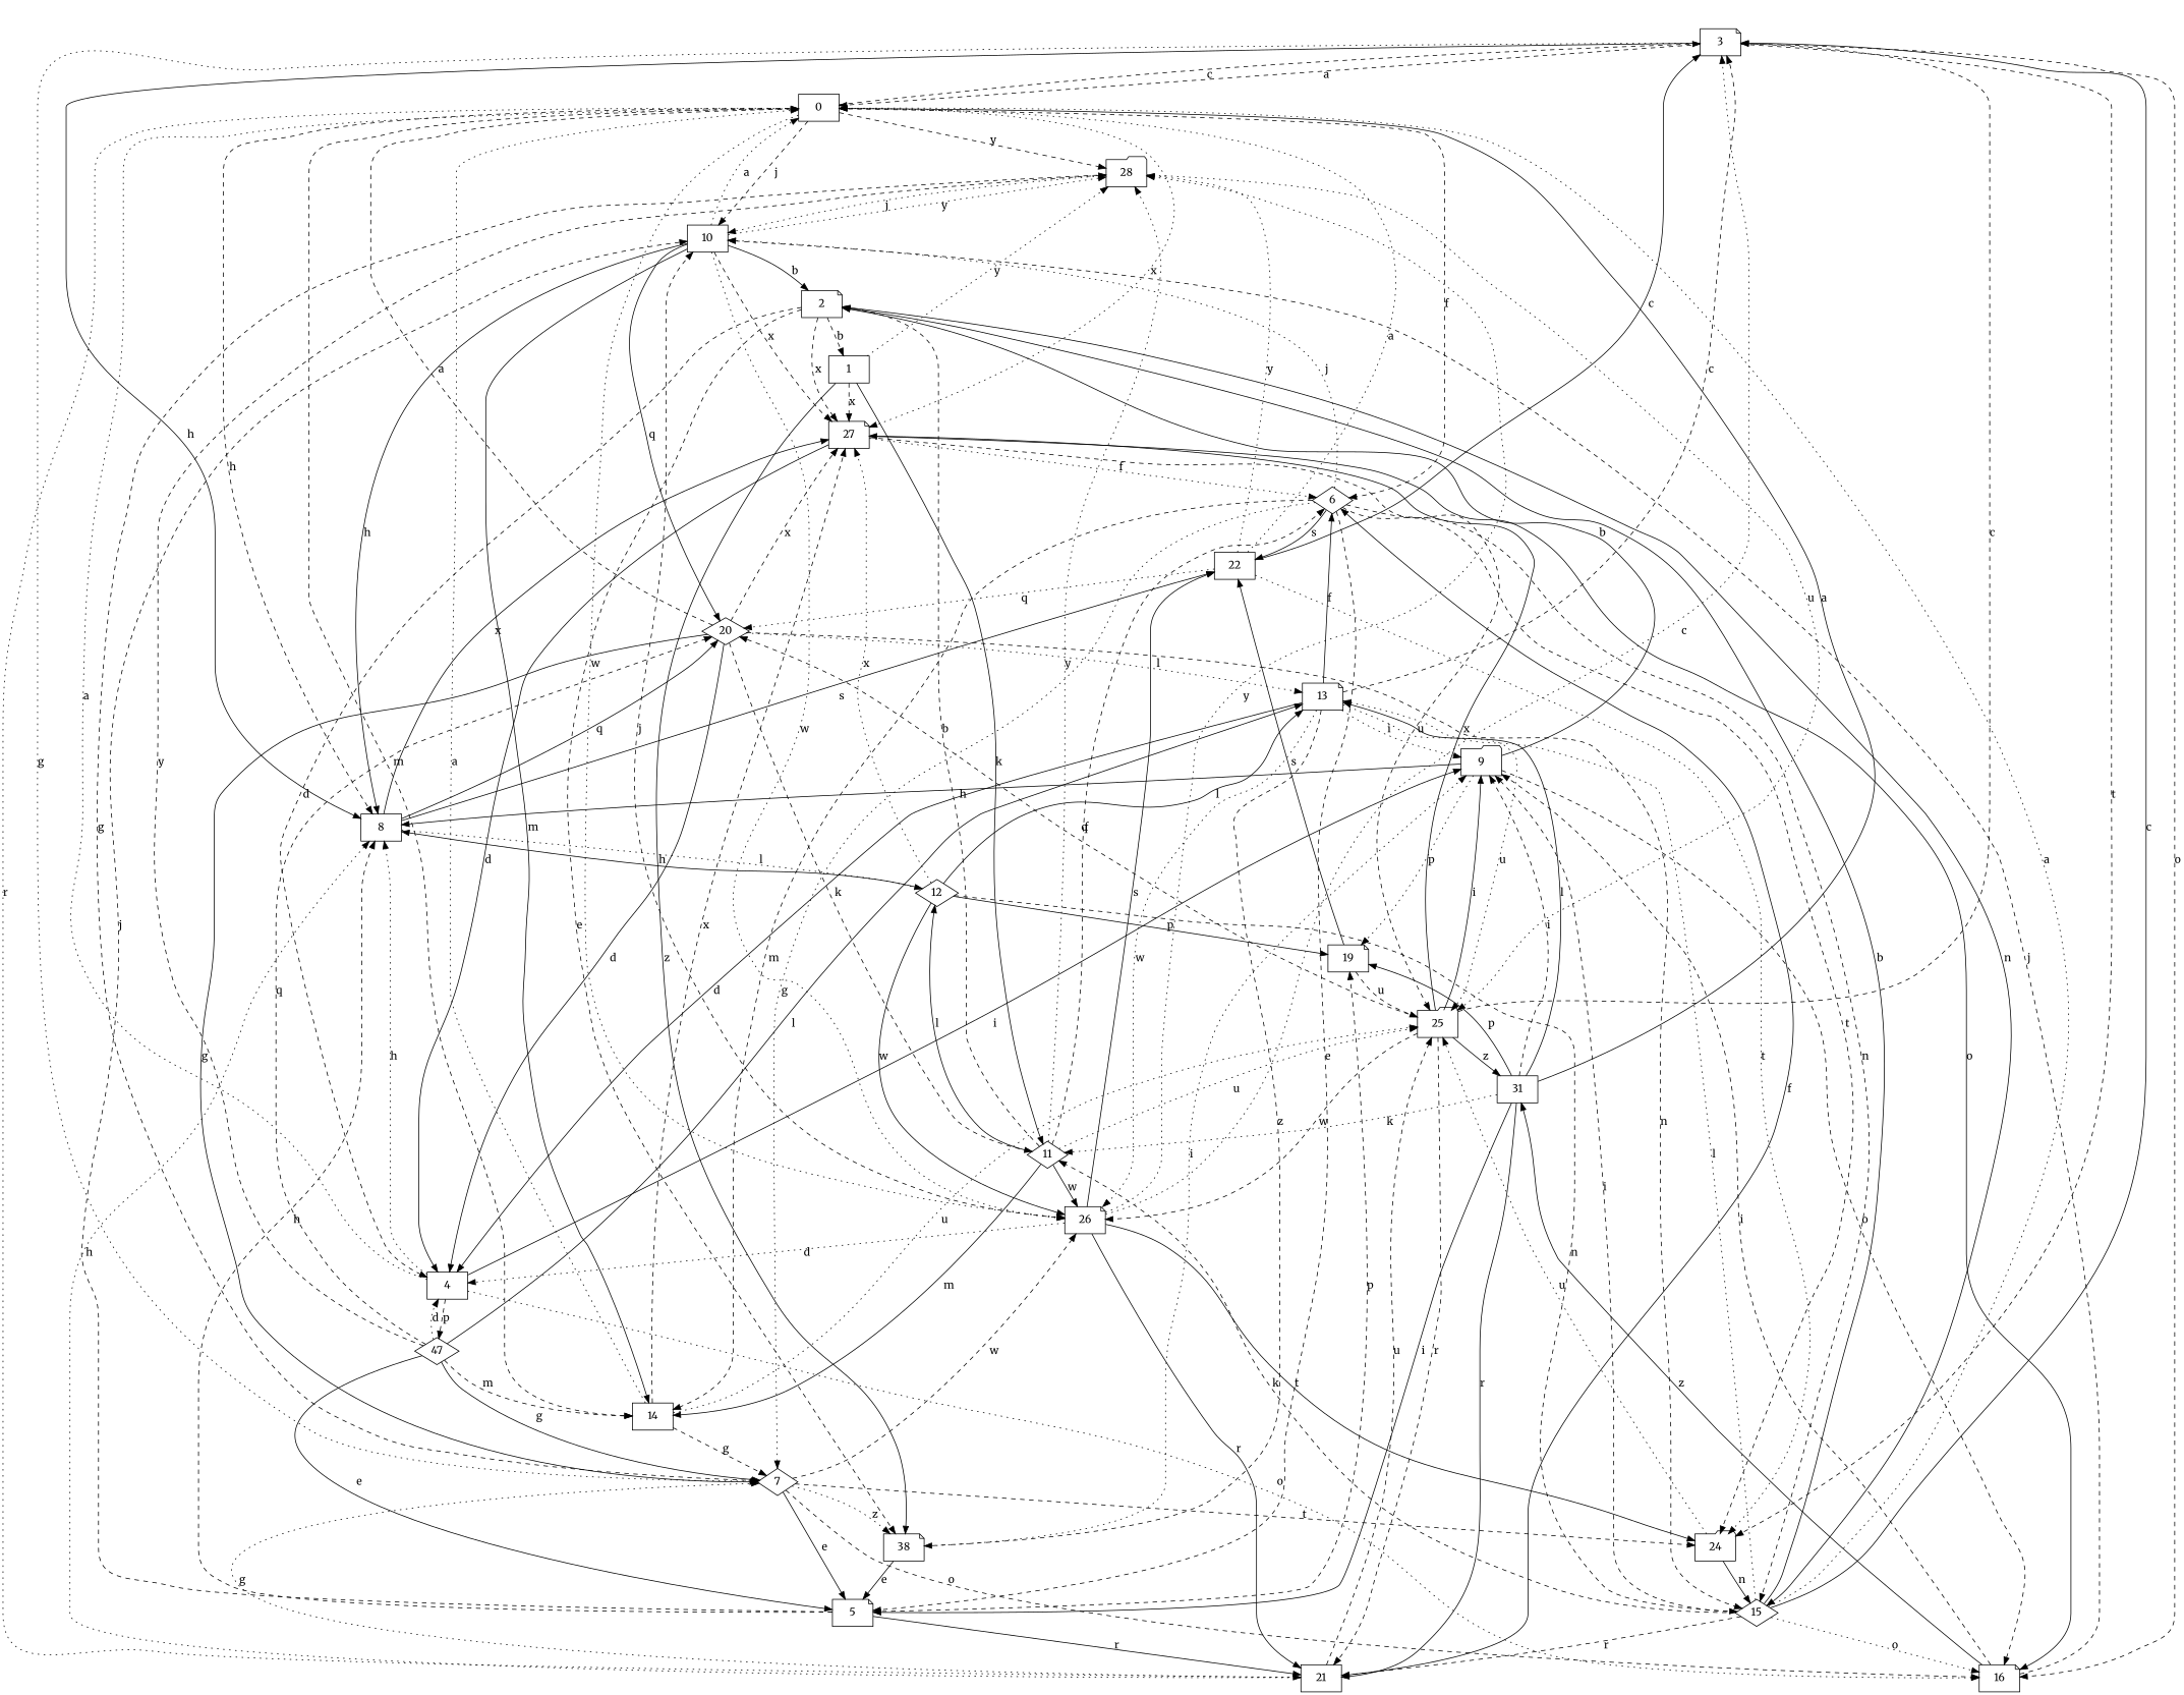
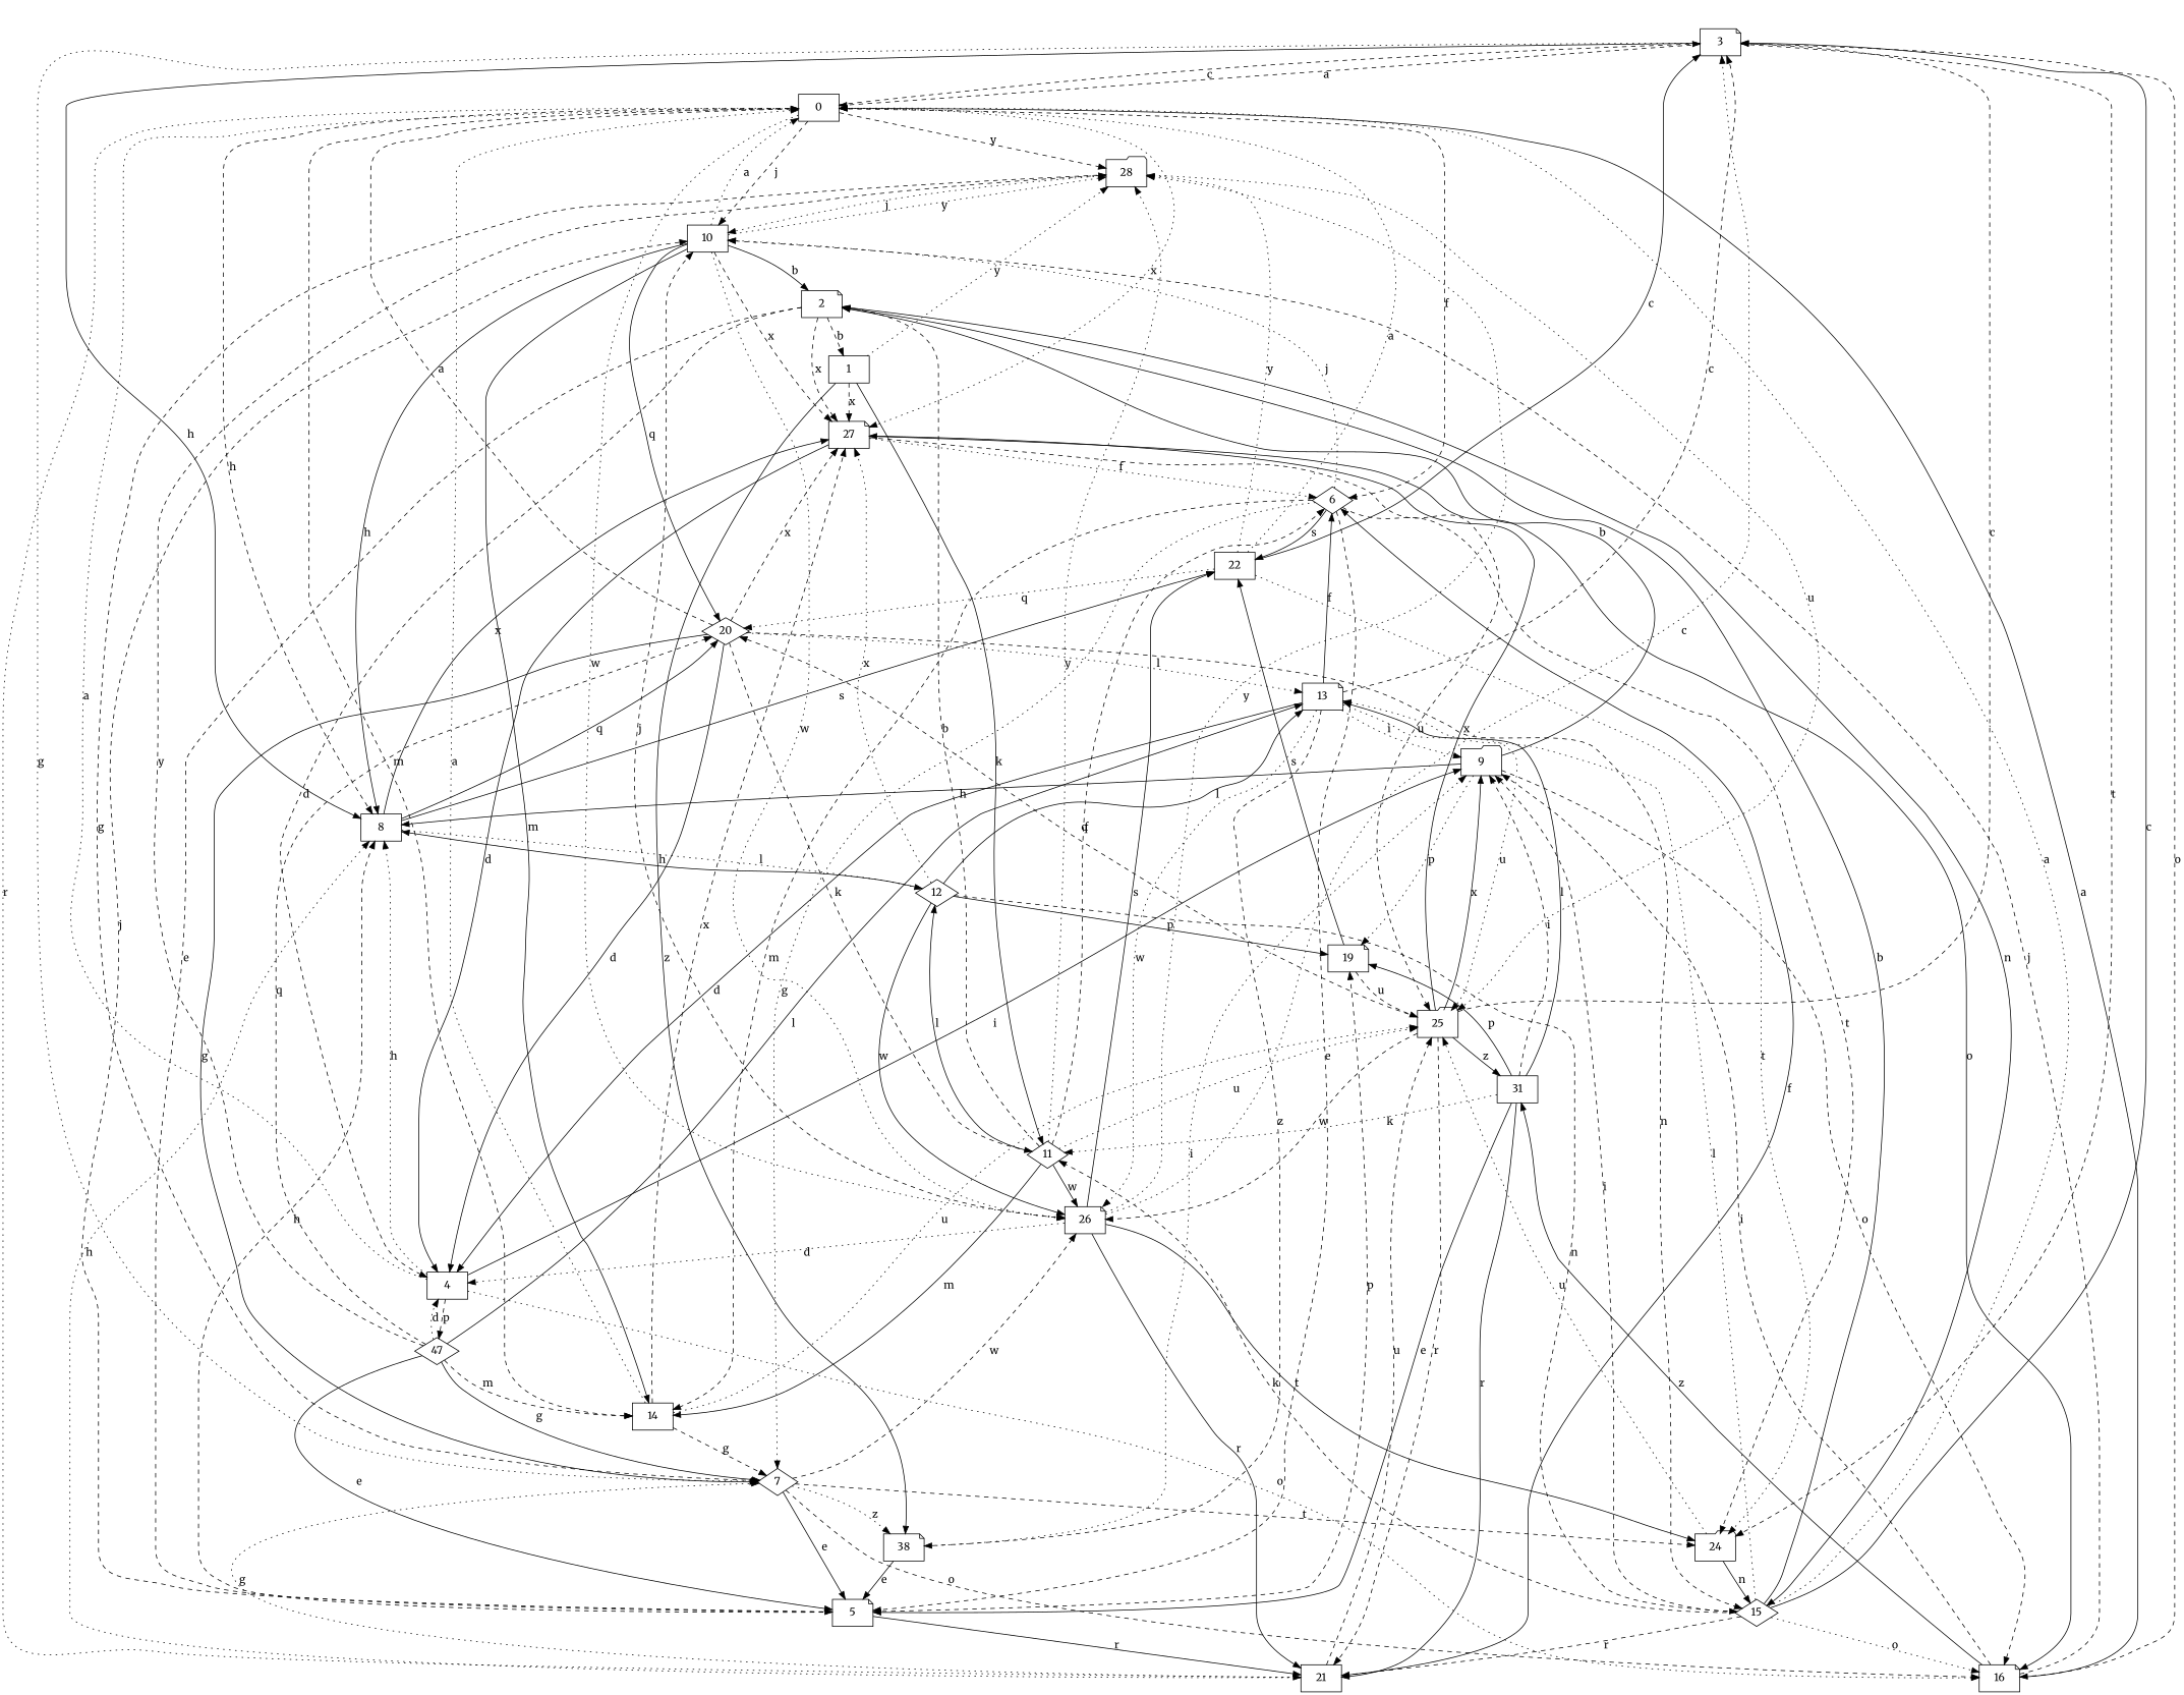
  strict digraph {
    fontname=Merriweather
    node [fontname=Merriweather shape=note]
    edge [fontname=Merriweather style=dashed]
    3
    0 [shape=box]
    6 [shape=diamond]
    8 [shape=box]
    10 [shape=box]
    14 [shape=box]
    21 [shape=box]
    26
    27
    28 [shape=folder]
    7 [shape=diamond]
    16
    24 [shape=folder]
    5
    15 [shape=diamond]
    22 [shape=box]
    12 [shape=diamond]
    20 [shape=diamond]
    2
    25 [shape=folder]
    4 [shape=box]
    1 [shape=box]
    11 [shape=diamond]
    n24 [label=38]
    9 [shape=folder]
    n26 [label=47 shape=diamond]
    19
    13
    31 [shape=box]
    3 -> 0 [label=a]
    3 -> 8 [label=h style=solid]
    3 -> 7 [label=g style=dotted]
    3 -> 16 [label=o]
    3 -> 24 [label=t]
    0 -> 3 [label=c]
    0 -> 6 [label=f]
    0 -> 8 [label=h]
    0 -> 10 [label=j]
    0 -> 14 [label=m]
    0 -> 21 [label=r style=dotted]
    0 -> 26 [label=w style=dotted]
    0 -> 27 [label=x style=dotted]
    0 -> 28 [label=y]
    6 -> 10 [label=j style=dotted]
    6 -> 14 [label=m]
    6 -> 7 [label=g style=dotted]
    6 -> 24 [label=t]
    6 -> 5 [label=e]
-   6 -> 15 [label=n]
    6 -> 22 [label=s style=solid]
    8 -> 27 [label=x style=solid]
    8 -> 22 [label=s style=solid]
    8 -> 12 [label=l style=dotted]
    8 -> 20 [label=q style=solid]
    10 -> 0 [label=a style=dotted]
    10 -> 8 [label=h style=solid]
    10 -> 14 [label=m style=solid]
    10 -> 26 [label=w style=dotted]
    10 -> 27 [label=x]
    10 -> 28 [label=y style=dotted]
    10 -> 20 [label=q style=solid]
    10 -> 2 [label=b style=solid]
    14 -> 0 [label=a style=dotted]
    14 -> 27 [label=x]
    14 -> 7 [label=g]
    14 -> 25 [label=u style=dotted]
    21 -> 6 [label=f style=solid]
    21 -> 8 [label=h style=dotted]
    21 -> 7 [label=g style=dotted]
    21 -> 25 [label=u]
    26 -> 3 [label=c style=dotted]
    26 -> 10 [label=j]
    26 -> 21 [label=r style=solid]
    26 -> 28 [label=y style=dotted]
    26 -> 24 [label=t style=solid]
    26 -> 22 [label=s style=solid]
    26 -> 4 [label=d style=dotted]
    27 -> 6 [label=f style=dotted]
    27 -> 16 [label=o style=solid]
    27 -> 25 [label=u]
    27 -> 4 [label=d style=solid]
    28 -> 10 [label=j style=dotted]
    28 -> 7 [label=g]
    28 -> 25 [label=u style=dotted]
    7 -> 26 [label=w]
    7 -> 16 [label=o]
    7 -> 24 [label=t]
    7 -> 5 [label=e style=solid]
    7 -> n24 [label=z style=dotted]
-   31 -> 0 [label=a style=solid]
+   16 -> 0 [label=a style=solid]
    16 -> 10 [label=j]
    16 -> 9 [label=i]
    16 -> 31 [label=z style=solid]
    24 -> 15 [label=n style=solid]
    24 -> 25 [label=u style=dotted]
    5 -> 8 [label=h]
    5 -> 10 [label=j]
    5 -> 21 [label=r style=solid]
    5 -> 19 [label=p]
    15 -> 3 [label=c style=solid]
    15 -> 0 [label=a style=dotted]
    15 -> 21 [label=r]
    15 -> 16 [label=o style=dotted]
    15 -> 2 [label=b style=solid]
    15 -> 11 [label=k]
    15 -> 9 [label=i]
    15 -> 13 [label=l style=dotted]
    22 -> 3 [label=c style=solid]
    22 -> 0 [label=a style=dotted]
    22 -> 28 [label=y style=dotted]
    22 -> 24 [label=t style=dotted]
    22 -> 20 [label=q style=dotted]
    12 -> 8 [label=h style=solid]
    12 -> 26 [label=w style=solid]
    12 -> 27 [label=x style=dotted]
    12 -> 15 [label=n]
    12 -> 19 [label=p style=solid]
    12 -> 13 [label=l style=solid]
    20 -> 0 [label=a]
    20 -> 27 [label=x]
    20 -> 7 [label=g style=solid]
    20 -> 15 [label=n]
    20 -> 4 [label=d style=solid]
    20 -> 11 [label=k]
    20 -> 13 [label=l style=dotted]
    2 -> 27 [label=x]
-   2 -> n24 [label=e]
+   2 -> 5 [label=e]
    2 -> 15 [label=n style=solid]
    2 -> 4 [label=d]
    2 -> 1 [label=b]
    25 -> 3 [label=c]
    25 -> 21 [label=r]
    25 -> 26 [label=w]
    25 -> 27 [label=x style=solid]
    25 -> 20 [label=q]
-   25 -> 9 [label=i style=solid]
+   25 -> 9 [label=x style=solid]
    25 -> 31 [label=z style=solid]
    4 -> 0 [label=a style=dotted]
    4 -> 8 [label=h style=dotted]
    4 -> 16 [label=o style=dotted]
    4 -> 9 [label=i style=solid]
    4 -> n26 [label=p]
    1 -> 27 [label=x]
    1 -> 28 [label=y style=dotted]
    1 -> 11 [label=k style=solid]
    1 -> n24 [label=z style=solid]
    11 -> 6 [label=f]
    11 -> 14 [label=m style=solid]
    11 -> 26 [label=w style=solid]
    11 -> 28 [label=y style=dotted]
    11 -> 12 [label=l style=solid]
    11 -> 2 [label=b]
    11 -> 25 [label=u style=dotted]
    n24 -> 5 [label=e style=solid]
    n24 -> 9 [label=i style=dotted]
    9 -> 8 [label=h style=solid]
    9 -> 16 [label=o]
    9 -> 2 [label=b style=solid]
    9 -> 19 [label=p style=dotted]
    n26 -> 14 [label=m]
    n26 -> 28 [label=y]
    n26 -> 7 [label=g style=solid]
    n26 -> 5 [label=e style=solid]
    n26 -> 20 [label=q]
    n26 -> 4 [label=d style=dotted]
    n26 -> 13 [label=l style=solid]
    19 -> 22 [label=s style=solid]
    19 -> 25 [label=u]
    13 -> 3 [label=c]
    13 -> 6 [label=f style=solid]
    13 -> 26 [label=w style=dotted]
    13 -> 25 [label=u style=dotted]
    13 -> 4 [label=d style=solid]
    13 -> n24 [label=z]
    13 -> 9 [label=i style=dotted]
    31 -> 21 [label=r style=solid]
-   31 -> 5 [label=i style=solid]
+   31 -> 5 [label=e style=solid]
    31 -> 11 [label=k style=dotted]
    31 -> 9 [label=i]
    31 -> 19 [label=p style=solid]
    31 -> 13 [label=l style=solid]
  }
